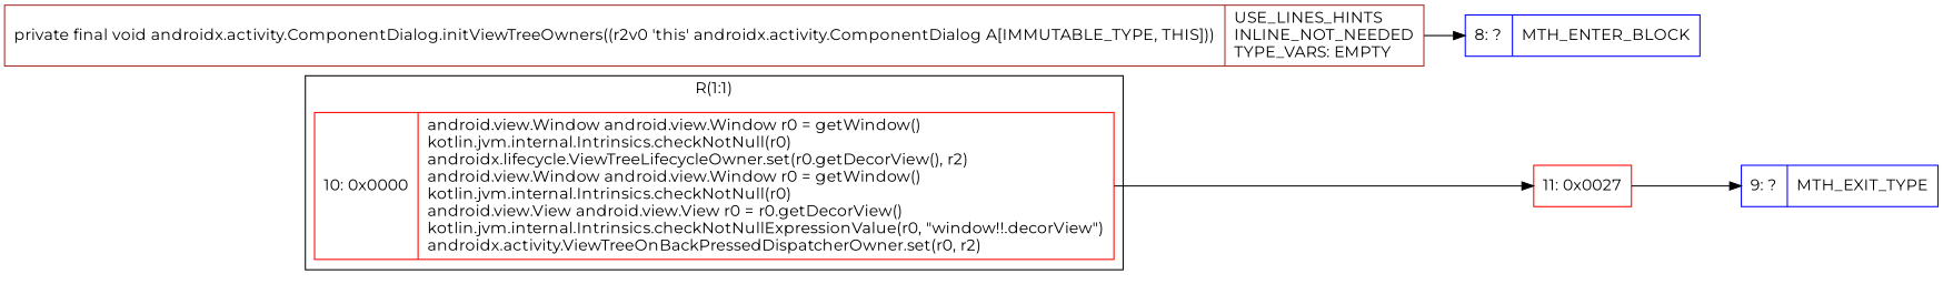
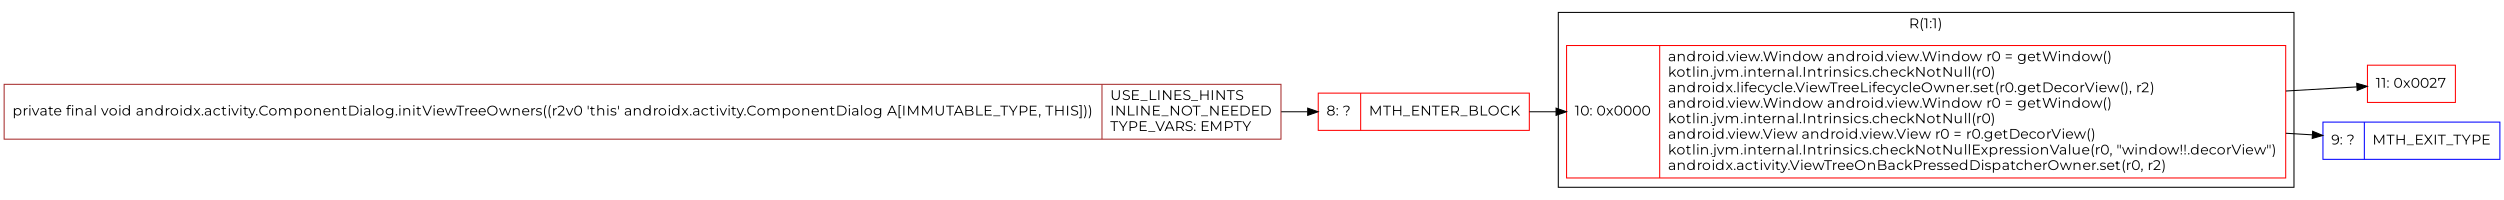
  digraph {
    fontname=Montserrat
    rankdir=LR
    node [color=red fontname=Montserrat shape=record]
    edge [fontname=Montserrat]
    n1 [label="{10\:\ 0x0000|android.view.Window android.view.Window r0 = getWindow()\lkotlin.jvm.internal.Intrinsics.checkNotNull(r0)\landroidx.lifecycle.ViewTreeLifecycleOwner.set(r0.getDecorView(), r2)\landroid.view.Window android.view.Window r0 = getWindow()\lkotlin.jvm.internal.Intrinsics.checkNotNull(r0)\landroid.view.View android.view.View r0 = r0.getDecorView()\lkotlin.jvm.internal.Intrinsics.checkNotNullExpressionValue(r0, \"window!!.decorView\")\landroidx.activity.ViewTreeOnBackPressedDispatcherOwner.set(r0, r2)\l}"]
    n2 [label="{11\:\ 0x0027}"]
    n3 [color=blue label="{9\:\ ?|MTH_EXIT_TYPE\l}"]
-   n4 [color=blue label="{8\:\ ?|MTH_ENTER_BLOCK\l}"]
+   n4 [label="{8\:\ ?|MTH_ENTER_BLOCK\l}"]
    n5 [color=brown label="{private final void androidx.activity.ComponentDialog.initViewTreeOwners((r2v0 'this' androidx.activity.ComponentDialog A[IMMUTABLE_TYPE, THIS]))  | USE_LINES_HINTS\lINLINE_NOT_NEEDED\lTYPE_VARS: EMPTY\l}"]
    subgraph cluster_1 {
      label="R(1:1)"
      n1
    }
    n1 -> n2
-   n2 -> n3
+   n1 -> n3
+   n4 -> n1
    n5 -> n4
  }
